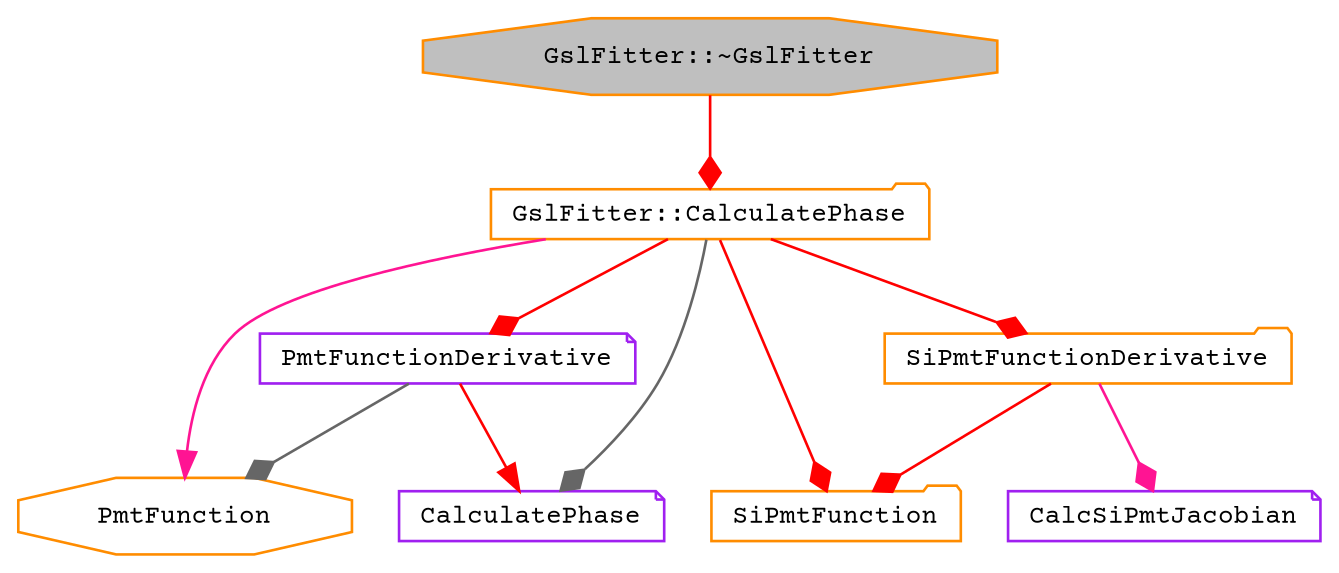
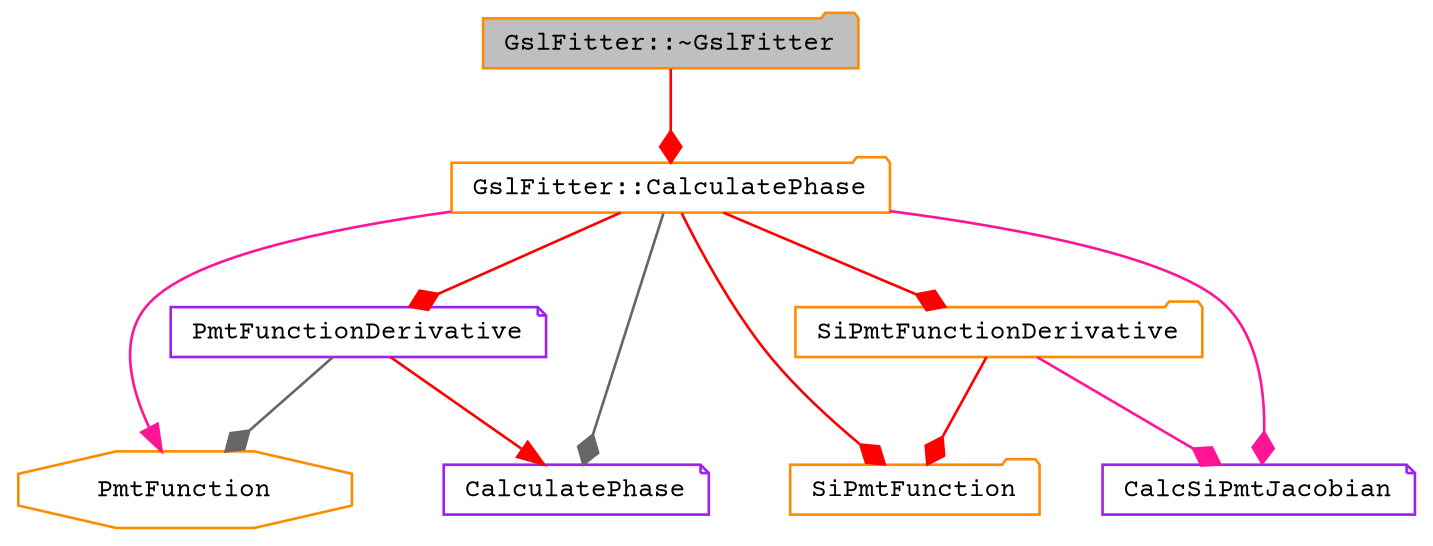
  digraph {
    fontname="Courier Prime"
    rankdir=TB
    node [color=darkorange fillcolor=white fontname="Courier Prime" fontsize=10 shape=folder style=filled]
    edge [arrowhead=diamond color=red fontname="Courier Prime" fontsize=10 labelfontname=Helvetica labelfontsize=10 style=solid]
-   n1 [fillcolor=grey75 fontcolor=black height=0.2 label="GslFitter::~GslFitter" shape=octagon width=0.4]
+   n1 [fillcolor=grey75 fontcolor=black height=0.2 label="GslFitter::~GslFitter" width=0.4]
    n2 [height=0.2 label="GslFitter::CalculatePhase" width=0.4]
    n3 [height=0.2 label=PmtFunction shape=octagon width=0.4]
    n4 [color=purple height=0.2 label=CalculatePhase shape=note width=0.4]
    n5 [color=purple height=0.2 label=PmtFunctionDerivative shape=note width=0.4]
    n6 [height=0.2 label=SiPmtFunction width=0.4]
    n7 [color=purple height=0.2 label=CalcSiPmtJacobian shape=note width=0.4]
    n8 [height=0.2 label=SiPmtFunctionDerivative width=0.4]
    n1 -> n2
    n2 -> n3 [arrowhead=normal color=deeppink]
    n2 -> n4 [color=gray40]
    n2 -> n5
    n2 -> n6
+   n2 -> n7 [color=deeppink]
    n2 -> n8
    n5 -> n3 [color=gray40]
    n5 -> n4 [arrowhead=normal]
    n8 -> n6
    n8 -> n7 [color=deeppink]
  }
